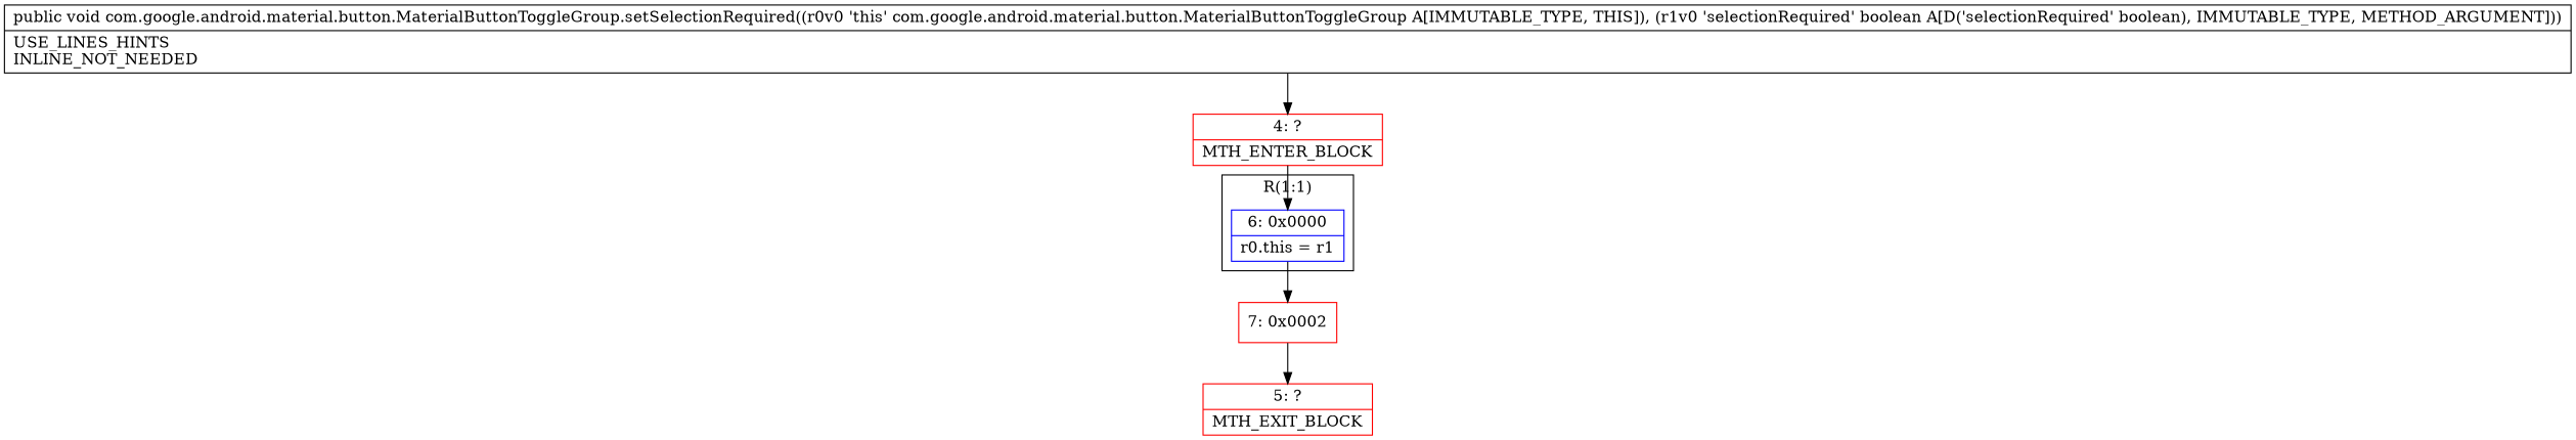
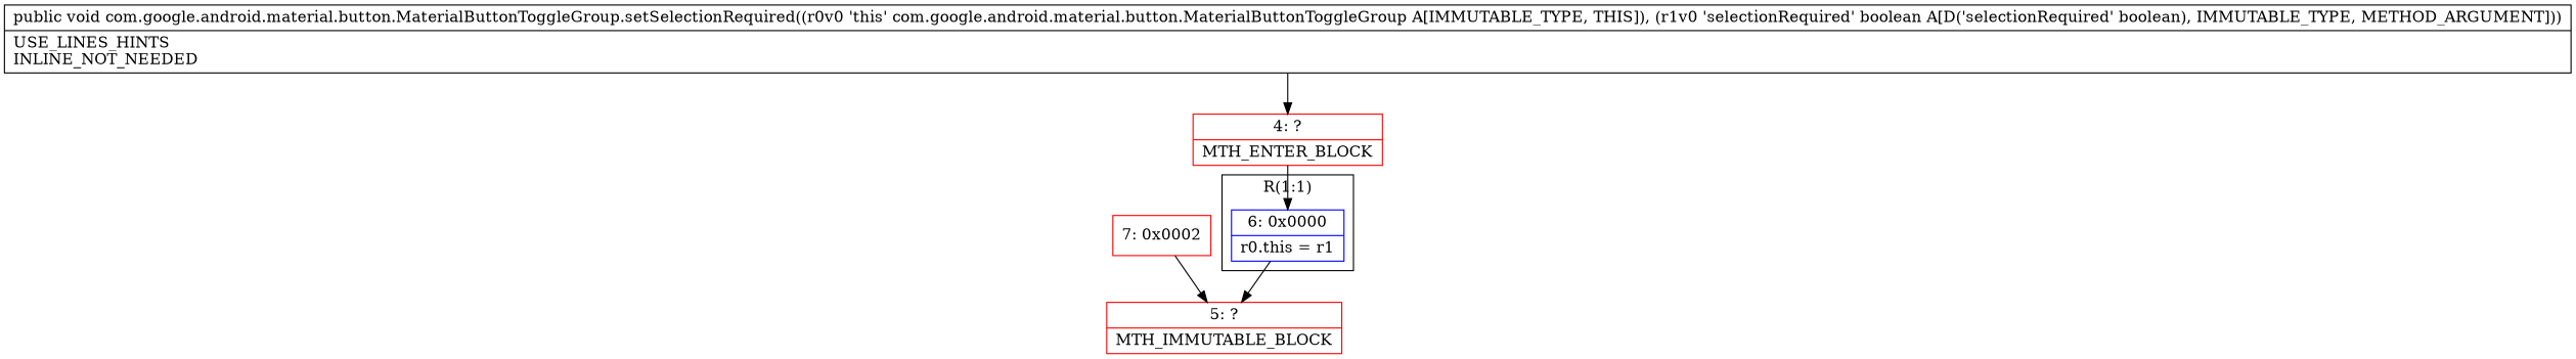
  digraph {
    node [color=red shape=record]
    n1 [color=blue label="{6\:\ 0x0000|r0.this = r1\l}"]
    n2 [label="{7\:\ 0x0002}"]
-   n3 [label="{5\:\ ?|MTH_EXIT_BLOCK\l}"]
+   n3 [label="{5\:\ ?|MTH_IMMUTABLE_BLOCK\l}"]
    n4 [label="{4\:\ ?|MTH_ENTER_BLOCK\l}"]
    n5 [label="{public void com.google.android.material.button.MaterialButtonToggleGroup.setSelectionRequired((r0v0 'this' com.google.android.material.button.MaterialButtonToggleGroup A[IMMUTABLE_TYPE, THIS]), (r1v0 'selectionRequired' boolean A[D('selectionRequired' boolean), IMMUTABLE_TYPE, METHOD_ARGUMENT]))  | USE_LINES_HINTS\lINLINE_NOT_NEEDED\l}" color=""]
    subgraph cluster_1 {
      label="R(1:1)"
      n1
    }
-   n1 -> n2
+   n1 -> n3
    n2 -> n3
    n4 -> n1
    n5 -> n4
  }
